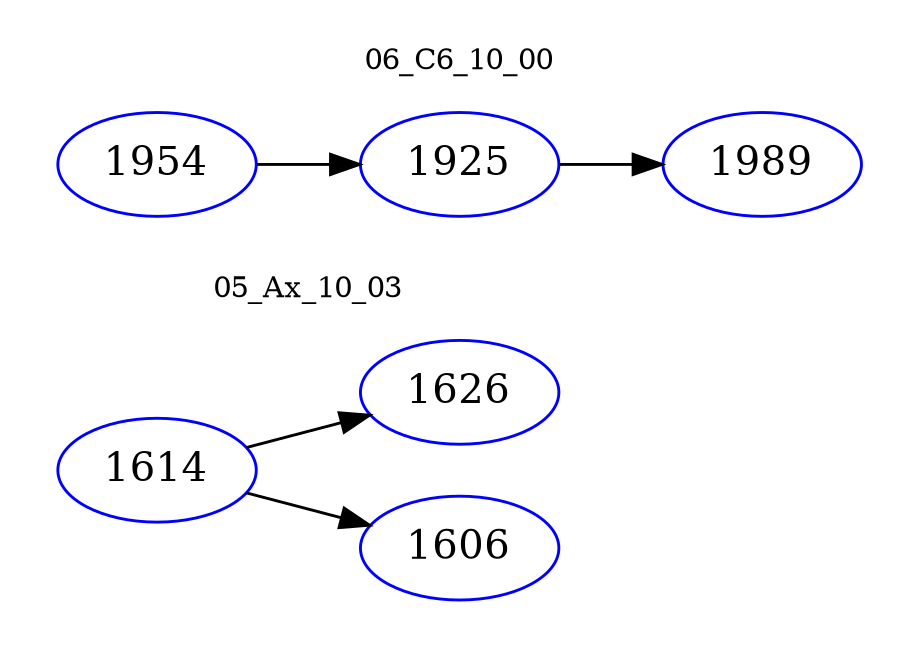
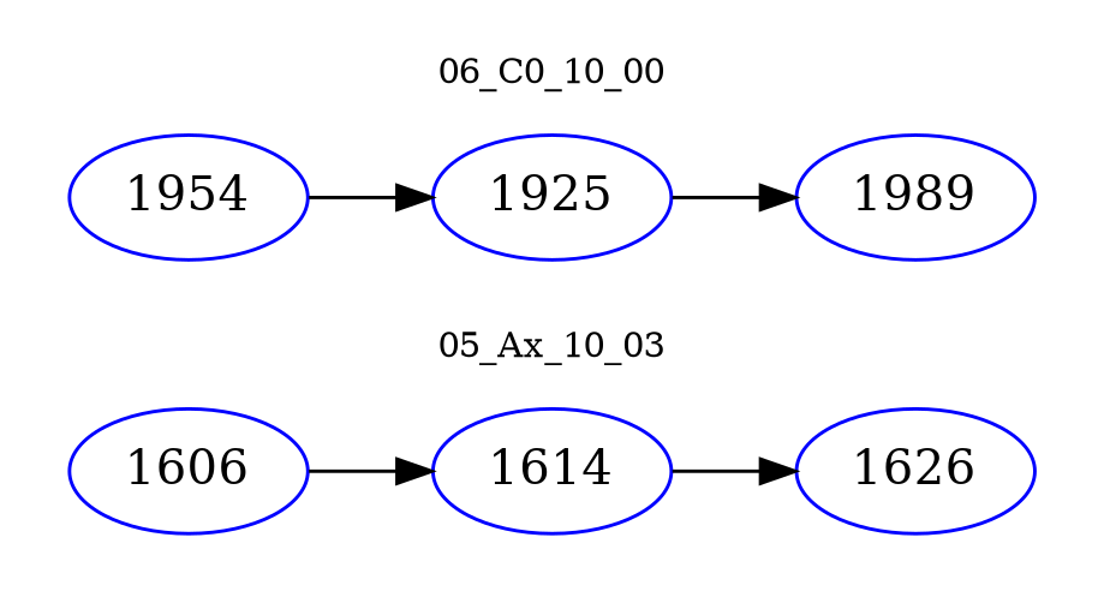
  digraph {
    rankdir=LR
    node [color=blue]
    edge [color=black]
    n1 [label=1614]
    n2 [label=1606]
    n3 [label=1626]
    n4 [label=1954]
    n5 [label=1989]
    n6 [label=1925]
    subgraph cluster_1 {
      color=white
      fontsize=10
      label="05_Ax_10_03"
      n1
      n2
      n3
    }
    subgraph cluster_2 {
      color=white
      fontsize=10
-     label="06_C6_10_00"
+     label="06_C0_10_00"
      n4
      n5
      n6
    }
-   n1 -> n2
+   n2 -> n1
    n1 -> n3
    n4 -> n6
    n6 -> n5
  }
